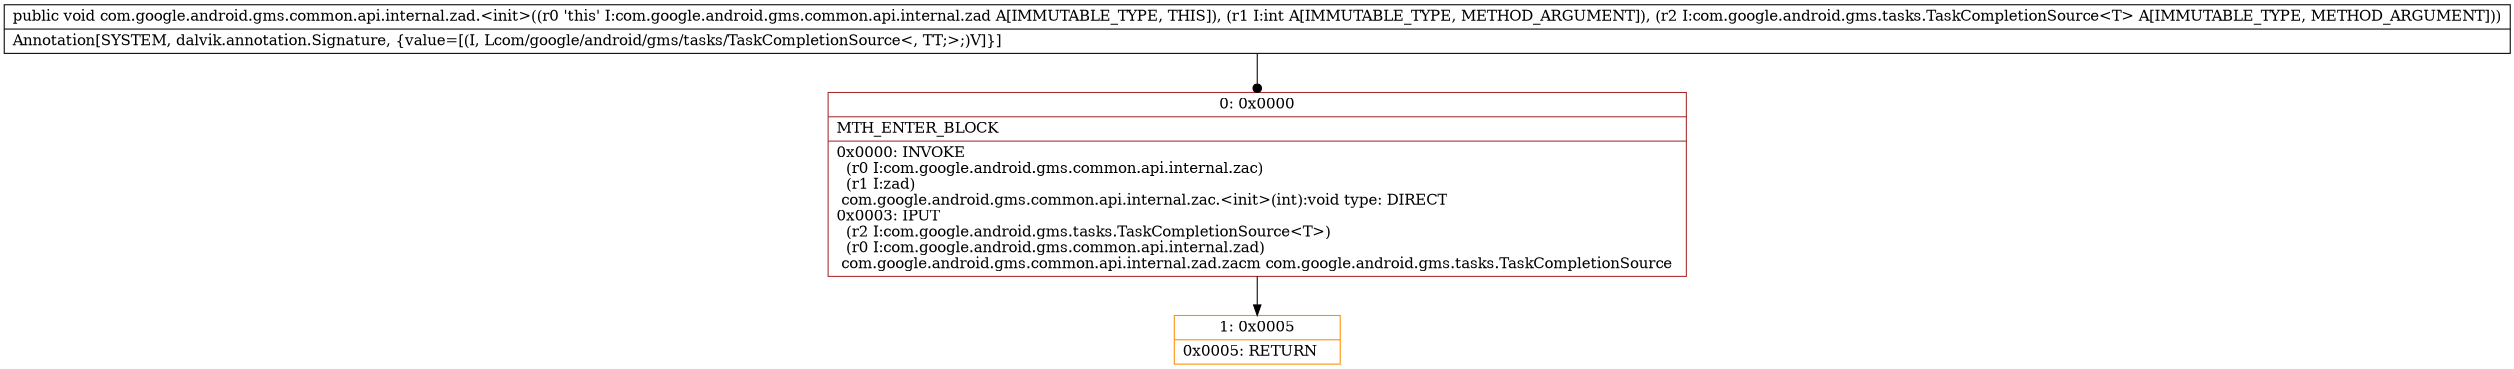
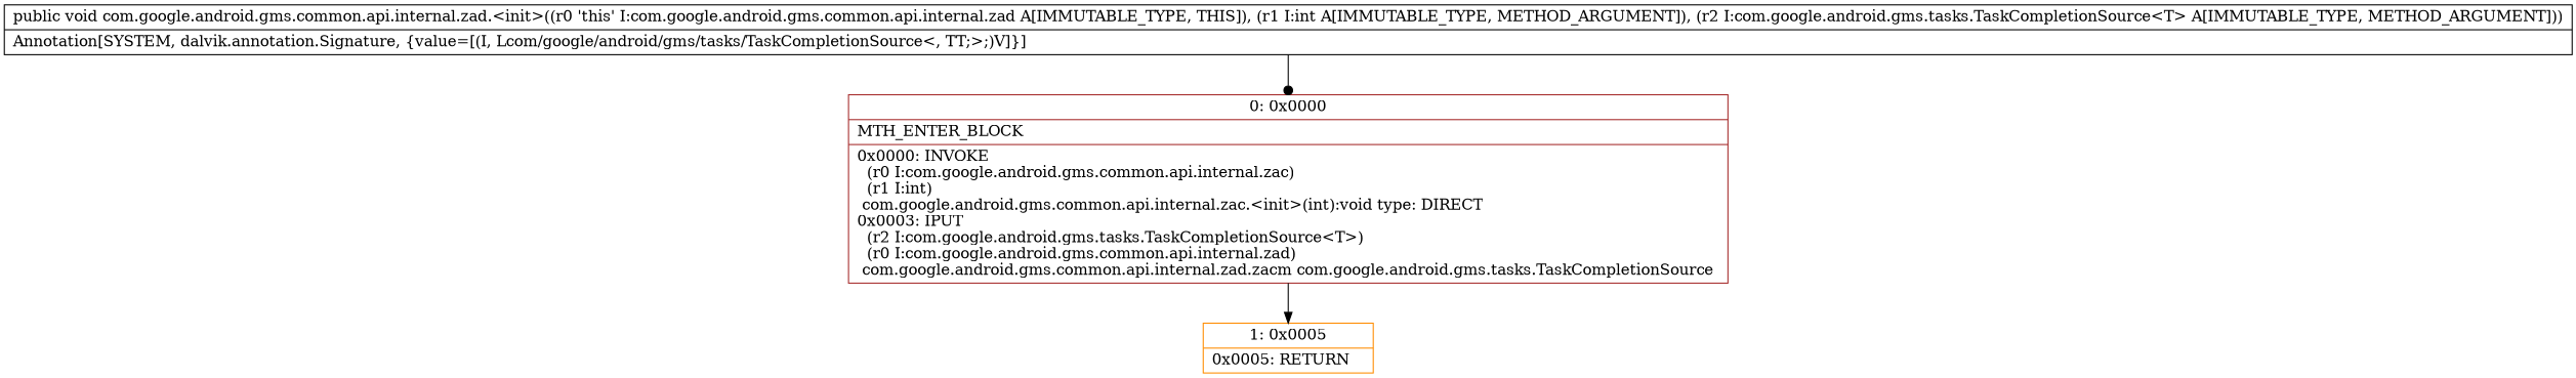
  digraph {
    node [shape=record]
-   n1 [label="{0\:\ 0x0000|MTH_ENTER_BLOCK\l|0x0000: INVOKE  \l  (r0 I:com.google.android.gms.common.api.internal.zac)\l  (r1 I:zad)\l com.google.android.gms.common.api.internal.zac.\<init\>(int):void type: DIRECT \l0x0003: IPUT  \l  (r2 I:com.google.android.gms.tasks.TaskCompletionSource\<T\>)\l  (r0 I:com.google.android.gms.common.api.internal.zad)\l com.google.android.gms.common.api.internal.zad.zacm com.google.android.gms.tasks.TaskCompletionSource \l}" color=brown]
+   n1 [label="{0\:\ 0x0000|MTH_ENTER_BLOCK\l|0x0000: INVOKE  \l  (r0 I:com.google.android.gms.common.api.internal.zac)\l  (r1 I:int)\l com.google.android.gms.common.api.internal.zac.\<init\>(int):void type: DIRECT \l0x0003: IPUT  \l  (r2 I:com.google.android.gms.tasks.TaskCompletionSource\<T\>)\l  (r0 I:com.google.android.gms.common.api.internal.zad)\l com.google.android.gms.common.api.internal.zad.zacm com.google.android.gms.tasks.TaskCompletionSource \l}" color=brown]
    n2 [label="{1\:\ 0x0005|0x0005: RETURN   \l}" color=darkorange]
    n3 [label="{public void com.google.android.gms.common.api.internal.zad.\<init\>((r0 'this' I:com.google.android.gms.common.api.internal.zad A[IMMUTABLE_TYPE, THIS]), (r1 I:int A[IMMUTABLE_TYPE, METHOD_ARGUMENT]), (r2 I:com.google.android.gms.tasks.TaskCompletionSource\<T\> A[IMMUTABLE_TYPE, METHOD_ARGUMENT]))  | Annotation[SYSTEM, dalvik.annotation.Signature, \{value=[(I, Lcom\/google\/android\/gms\/tasks\/TaskCompletionSource\<, TT;\>;)V]\}]\l}" color=black]
    n1 -> n2 [arrowhead=normal]
    n3 -> n1 [arrowhead=dot]
  }
